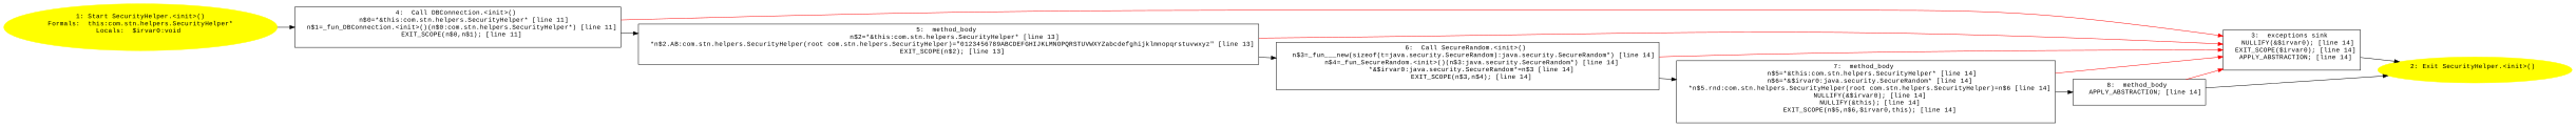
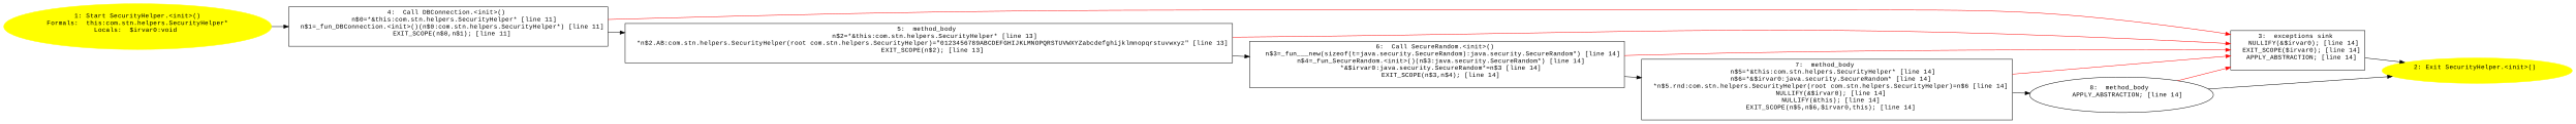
  digraph {
    rankdir=LR
    fontname="Liberation Mono"
    node [fontname="Liberation Mono" shape=box]
    edge [fontname="Liberation Mono"]
    n1 [color=yellow label="1: Start SecurityHelper.<init>()\nFormals:  this:com.stn.helpers.SecurityHelper*\nLocals:  $irvar0:void \n  " style=filled shape=""]
    n2 [label="4:  Call DBConnection.<init>() \n   n$0=*&this:com.stn.helpers.SecurityHelper* [line 11]\n  n$1=_fun_DBConnection.<init>()(n$0:com.stn.helpers.SecurityHelper*) [line 11]\n  EXIT_SCOPE(n$0,n$1); [line 11]\n "]
    n3 [label="3:  exceptions sink \n   NULLIFY(&$irvar0); [line 14]\n  EXIT_SCOPE($irvar0); [line 14]\n  APPLY_ABSTRACTION; [line 14]\n "]
    n4 [label="5:  method_body \n   n$2=*&this:com.stn.helpers.SecurityHelper* [line 13]\n  *n$2.AB:com.stn.helpers.SecurityHelper(root com.stn.helpers.SecurityHelper)=\"0123456789ABCDEFGHIJKLMNOPQRSTUVWXYZabcdefghijklmnopqrstuvwxyz\" [line 13]\n  EXIT_SCOPE(n$2); [line 13]\n "]
    n5 [color=yellow label="2: Exit SecurityHelper.<init>() \n  " style=filled shape=""]
    n6 [label="6:  Call SecureRandom.<init>() \n   n$3=_fun___new(sizeof(t=java.security.SecureRandom):java.security.SecureRandom*) [line 14]\n  n$4=_fun_SecureRandom.<init>()(n$3:java.security.SecureRandom*) [line 14]\n  *&$irvar0:java.security.SecureRandom*=n$3 [line 14]\n  EXIT_SCOPE(n$3,n$4); [line 14]\n "]
    n7 [label="7:  method_body \n   n$5=*&this:com.stn.helpers.SecurityHelper* [line 14]\n  n$6=*&$irvar0:java.security.SecureRandom* [line 14]\n  *n$5.rnd:com.stn.helpers.SecurityHelper(root com.stn.helpers.SecurityHelper)=n$6 [line 14]\n  NULLIFY(&$irvar0); [line 14]\n  NULLIFY(&this); [line 14]\n  EXIT_SCOPE(n$5,n$6,$irvar0,this); [line 14]\n "]
-   n8 [label="8:  method_body \n   APPLY_ABSTRACTION; [line 14]\n "]
+   n8 [label="8:  method_body \n   APPLY_ABSTRACTION; [line 14]\n " shape=ellipse]
    n1 -> n2
    n2 -> n3 [color=red]
    n2 -> n4
    n3 -> n5
    n4 -> n3 [color=red]
    n4 -> n6
    n6 -> n3 [color=red]
    n6 -> n7
    n7 -> n3 [color=red]
    n7 -> n8
    n8 -> n3 [color=red]
    n8 -> n5
  }
